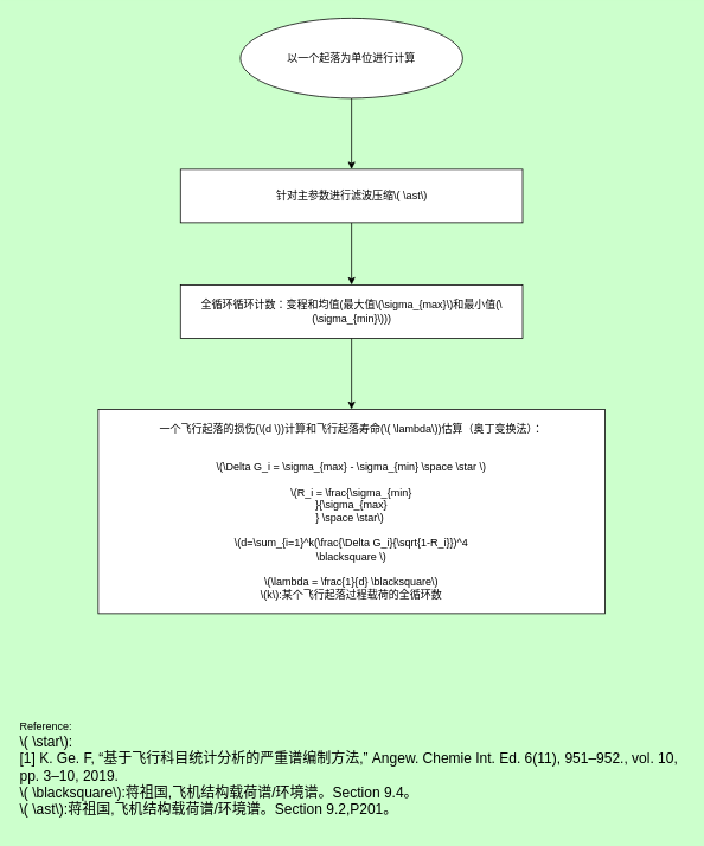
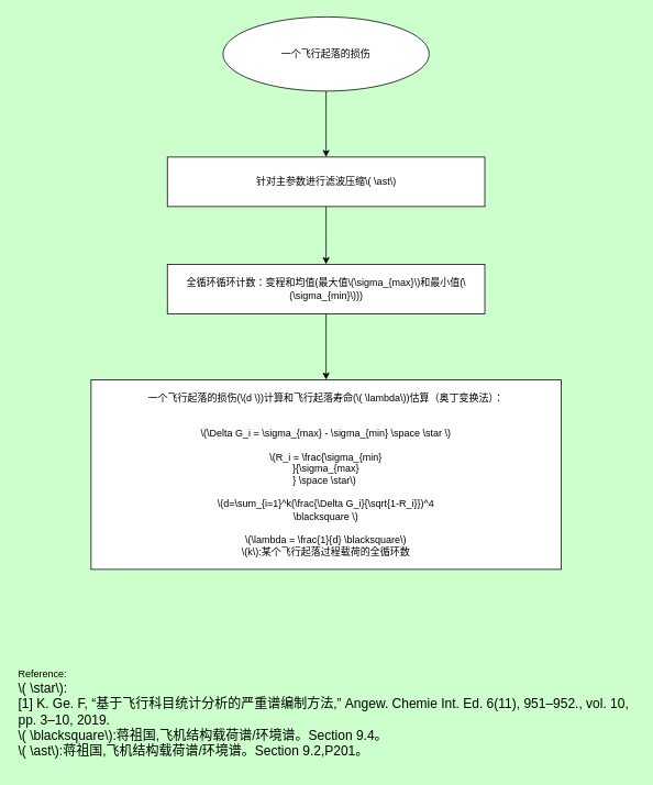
  <mxCell id="0" />
  <mxCell id="1" parent="0" />
  <mxCell id="2" style="edgeStyle=orthogonalEdgeStyle;rounded=0;orthogonalLoop=1;jettySize=auto;html=1;" parent="1" source="3" target="4" edge="1"><mxGeometry relative="1" as="geometry" /></mxCell>
  <mxCell id="3" value="&lt;font style=&quot;font-size: 12px&quot;&gt;全循环循环计数：变程和均值(最大值\(\sigma_{max}\)和最小值(\(\sigma_{min}\)))&lt;/font&gt;" style="rounded=0;whiteSpace=wrap;html=1;" parent="1" vertex="1"><mxGeometry x="202.5" y="320" width="385" height="60" as="geometry" /></mxCell>
  <mxCell id="4" value="&lt;font&gt;&lt;font style=&quot;font-size: 12px&quot;&gt;一个飞行起落的损伤(\(d \))计算和飞行起落寿命(\( \lambda\))估算（奥丁变换法）：&lt;br&gt;&lt;br&gt;&lt;br&gt;\(\Delta G_i = \sigma_{max} - \sigma_{min} \space \star \)&lt;br&gt;&lt;br&gt;\(R_i = \frac{\sigma_{min}&lt;br&gt;}{\sigma_{max}&lt;br&gt;} \space \star\)&amp;nbsp;&lt;br&gt;&lt;br&gt;\(d=\sum_{i=1}^k(\frac{\Delta G_i}{\sqrt{1-R_i}})^4&lt;br&gt;\blacksquare \)&lt;br&gt;&lt;br&gt;\(\lambda = \frac{1}{d} \blacksquare\)&lt;br&gt;\(k\):某个飞行起落过程载荷的全循环数&lt;/font&gt;&lt;br&gt;&lt;/font&gt;" style="rounded=0;whiteSpace=wrap;html=1;" parent="1" vertex="1"><mxGeometry x="110" y="460" width="570" height="230" as="geometry" /></mxCell>
  <mxCell id="5" style="edgeStyle=orthogonalEdgeStyle;rounded=0;orthogonalLoop=1;jettySize=auto;html=1;" parent="1" source="6" target="9" edge="1"><mxGeometry relative="1" as="geometry" /></mxCell>
- <mxCell id="6" value="&lt;font style=&quot;font-size: 12px&quot;&gt;以一个起落为单位进行计算&lt;/font&gt;" style="ellipse;whiteSpace=wrap;html=1;" parent="1" vertex="1"><mxGeometry x="270" y="20" width="250" height="90" as="geometry" /></mxCell>
+ <mxCell id="6" value="&lt;font style=&quot;font-size: 12px&quot;&gt;一个飞行起落的损伤&lt;/font&gt;" style="ellipse;whiteSpace=wrap;html=1;" parent="1" vertex="1"><mxGeometry x="270" y="20" width="250" height="90" as="geometry" /></mxCell>
  <mxCell id="7" value="&lt;div&gt;&lt;font style=&quot;font-size: 12px&quot;&gt;&lt;font&gt;Reference&lt;/font&gt;:&lt;/font&gt;&lt;/div&gt;&lt;div&gt;&lt;span&gt;&lt;font size=&quot;3&quot;&gt;\( \star\):&lt;/font&gt;&lt;/span&gt;&lt;/div&gt;&lt;font size=&quot;3&quot;&gt;[1] K. Ge. F, “基于飞行科目统计分析的严重谱编制方法,” Angew. Chemie Int. Ed. 6(11), 951–952., vol. 10, pp. 3–10, 2019.&lt;br&gt;\( \blacksquare\):蒋祖国,飞机结构载荷谱/环境谱。Section 9.4。&lt;br&gt;&lt;/font&gt;&lt;span style=&quot;font-size: medium&quot;&gt;\( \ast\):&lt;/span&gt;&lt;span style=&quot;font-size: medium&quot;&gt;蒋祖国,飞机结构载荷谱/环境谱。Section 9.2,P201。&lt;/span&gt;&lt;font size=&quot;3&quot;&gt;&lt;br&gt;&lt;/font&gt;" style="text;html=1;strokeColor=none;fillColor=none;align=left;verticalAlign=middle;whiteSpace=wrap;rounded=0;" parent="1" vertex="1"><mxGeometry x="20" y="800" width="750" height="130" as="geometry" /></mxCell>
  <mxCell id="8" style="edgeStyle=orthogonalEdgeStyle;rounded=0;orthogonalLoop=1;jettySize=auto;html=1;" parent="1" source="9" target="3" edge="1"><mxGeometry relative="1" as="geometry" /></mxCell>
  <mxCell id="9" value="&lt;font style=&quot;font-size: 12px&quot;&gt;针对主参数进行滤波压缩\( \ast\)&lt;/font&gt;" style="rounded=0;whiteSpace=wrap;html=1;" parent="1" vertex="1"><mxGeometry x="202.5" y="190" width="385" height="60" as="geometry" /></mxCell>
